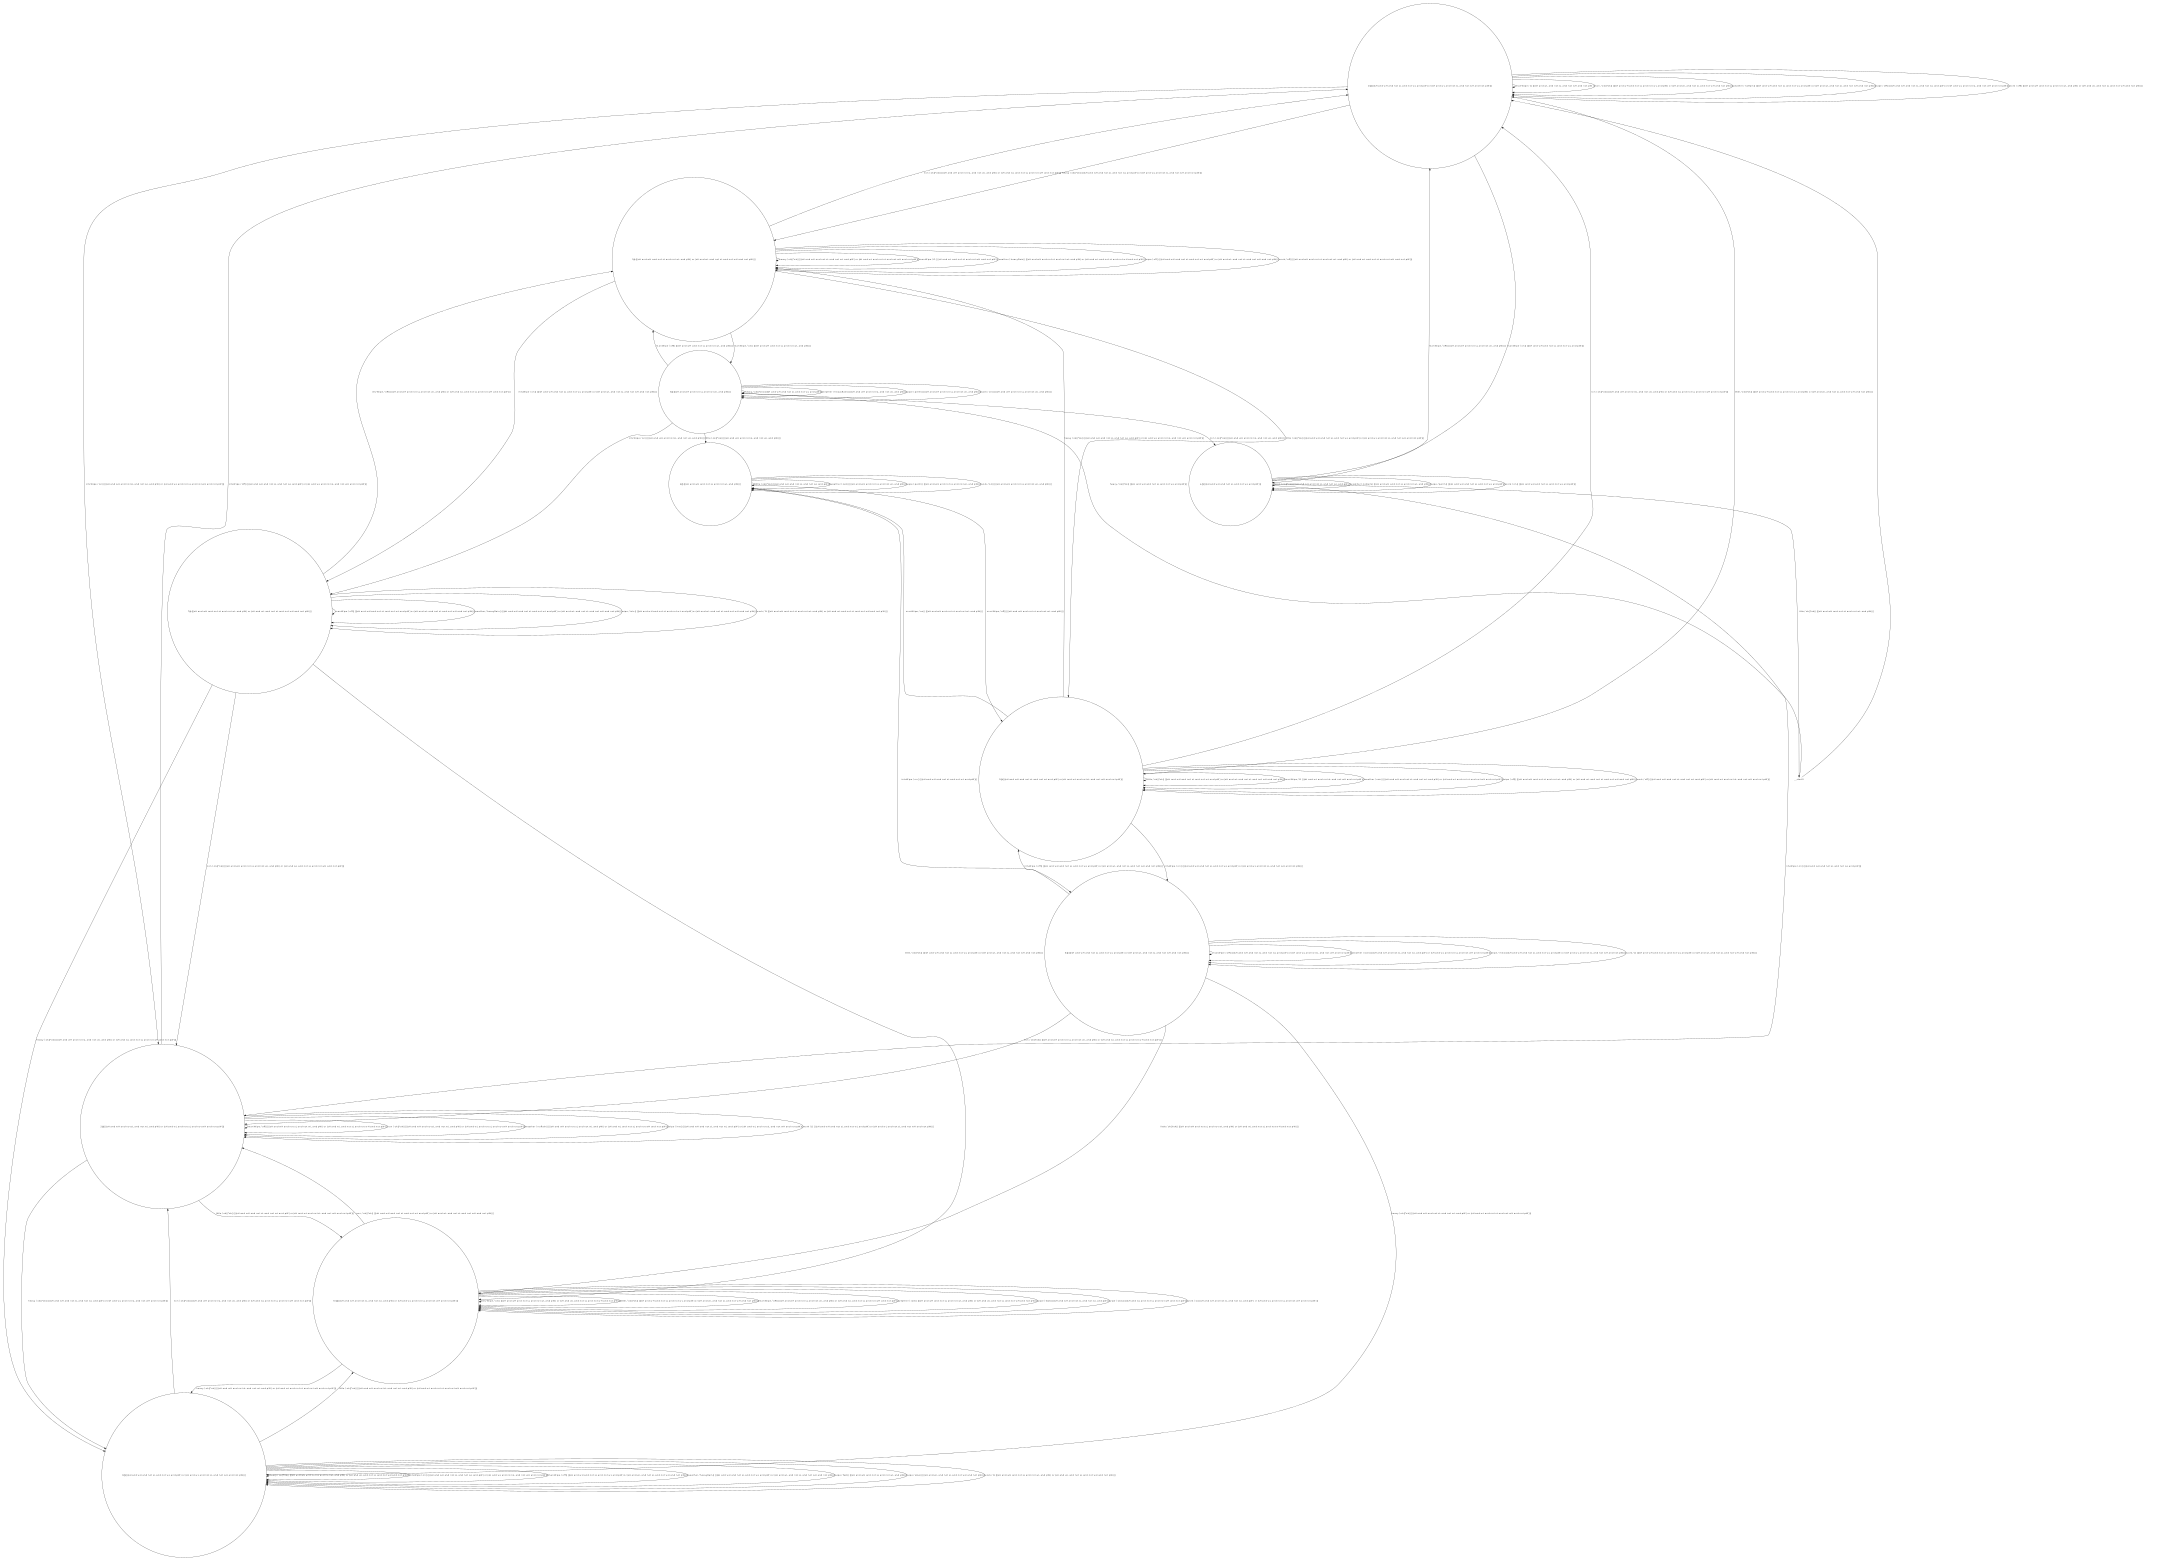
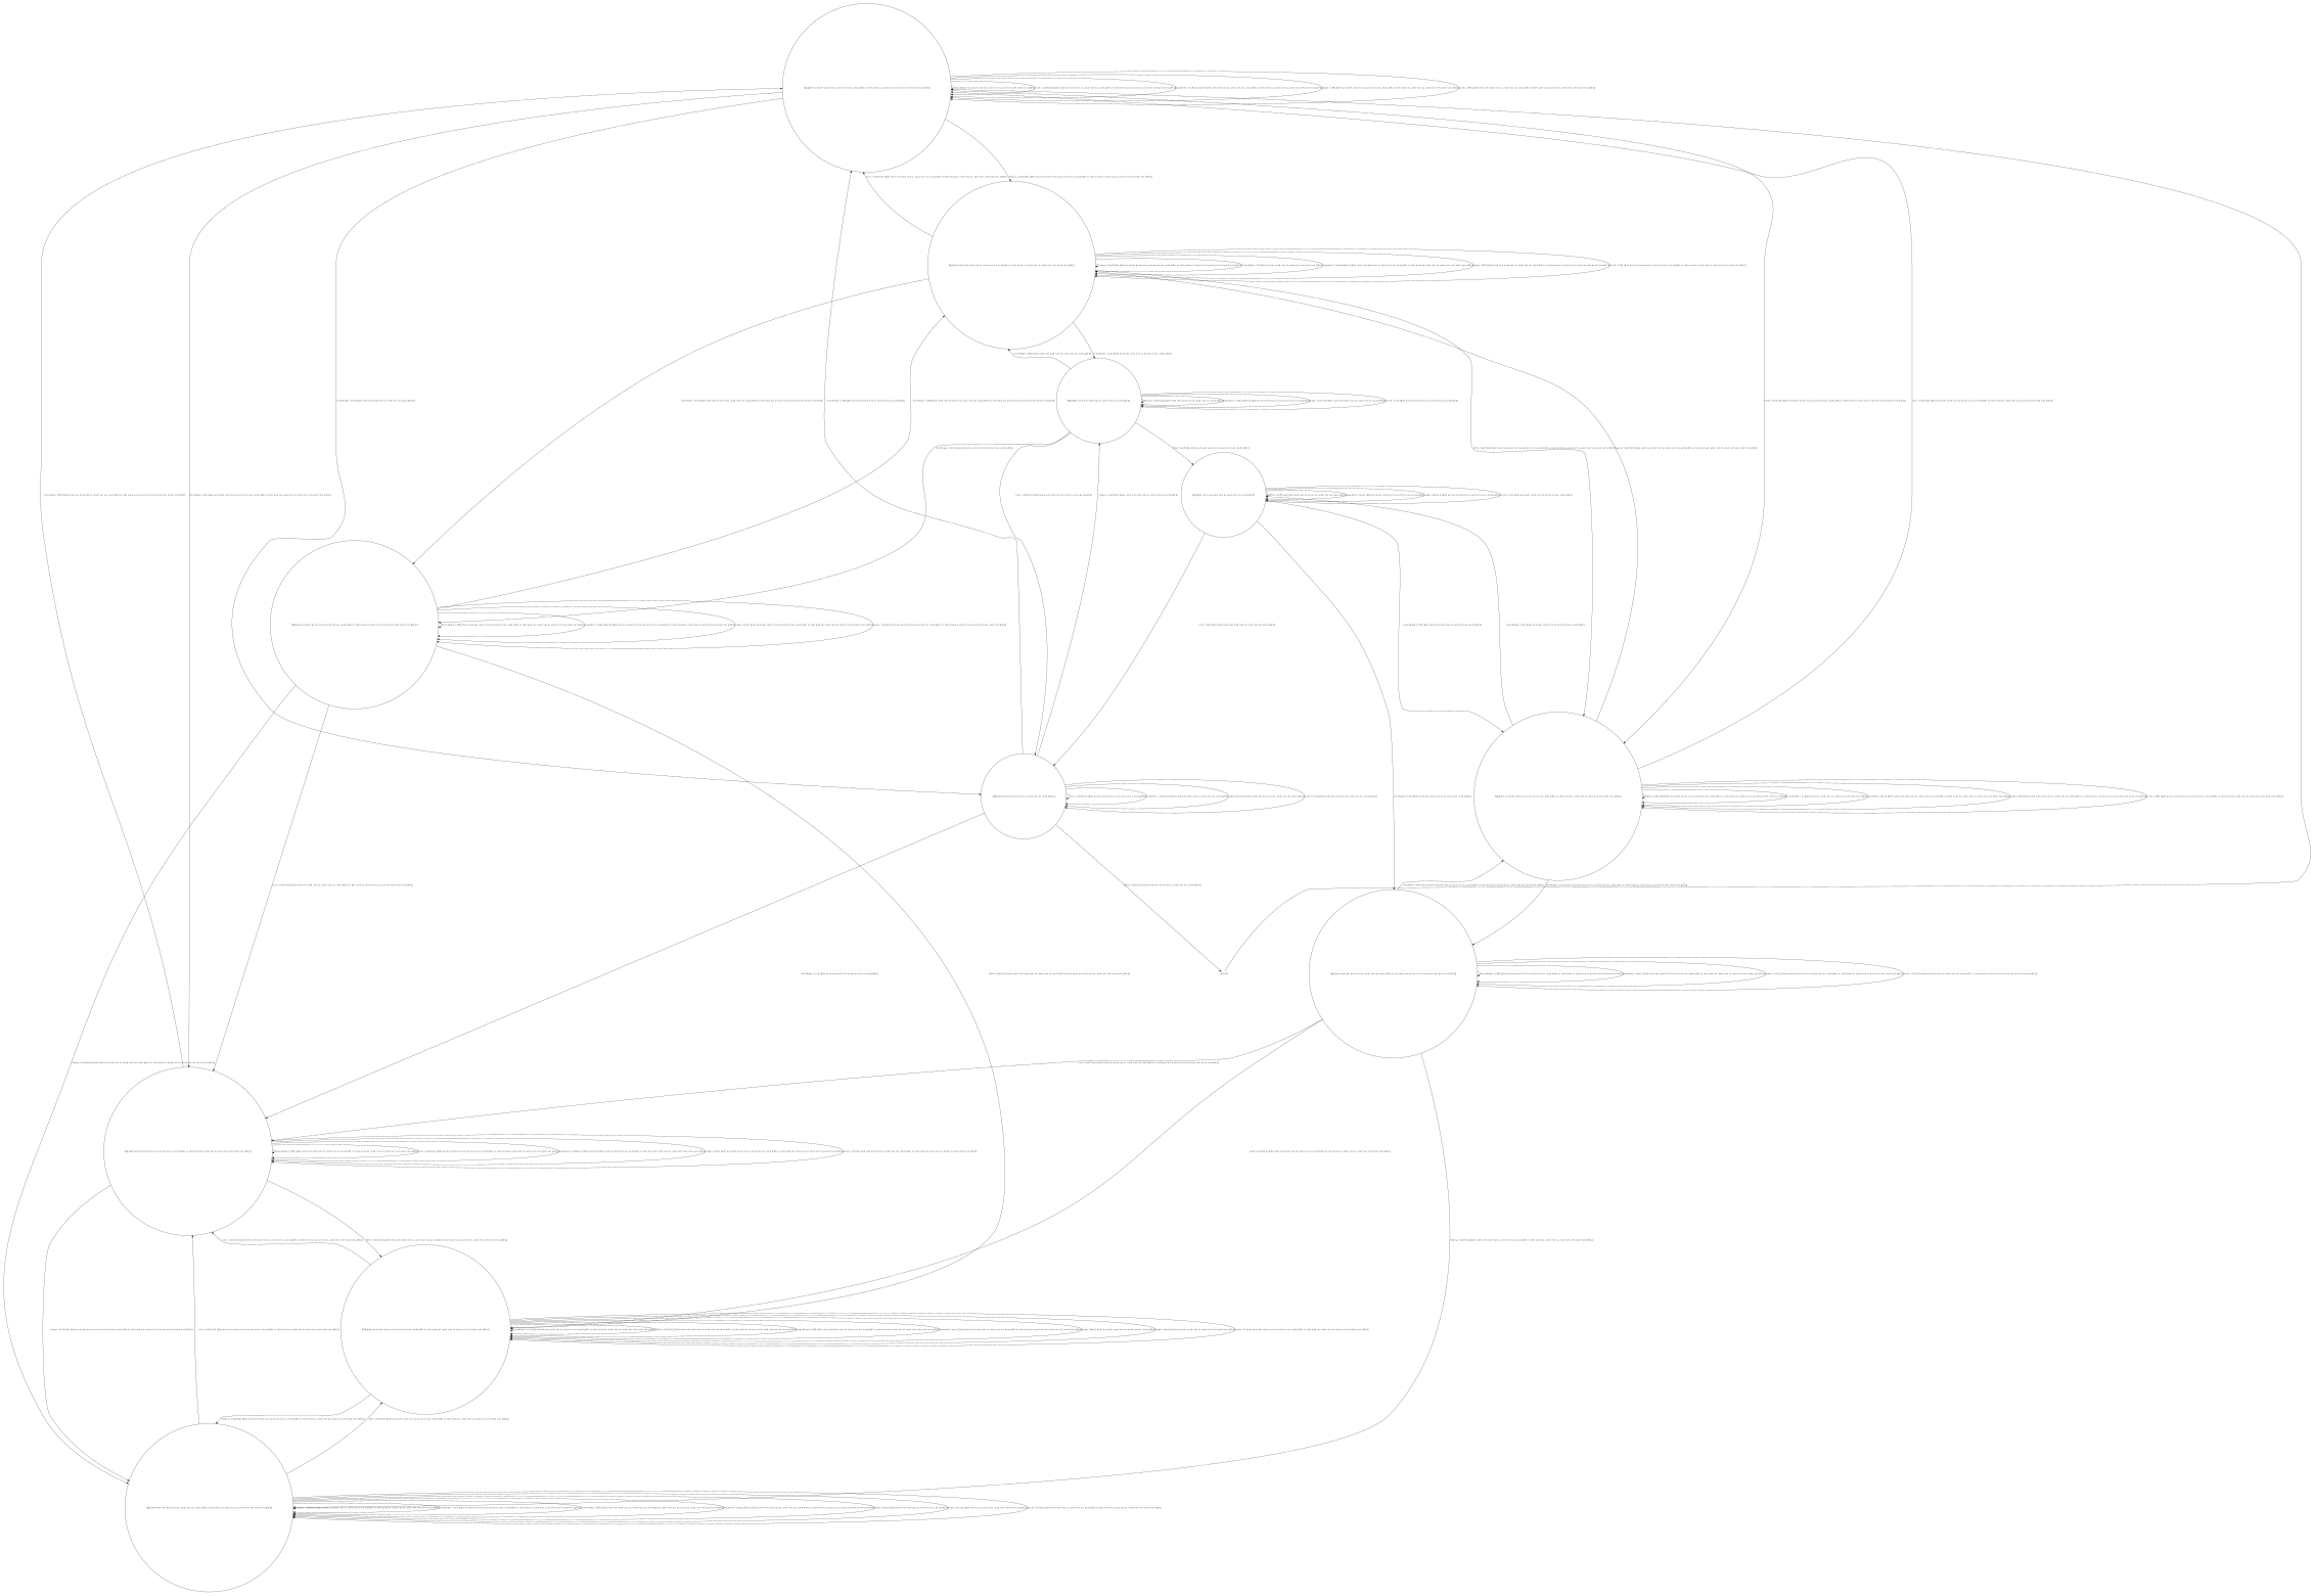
  digraph {
    fontname=Montserrat
    node [fontname=Montserrat shape=circle]
    edge [fontname=Montserrat lblstyle="above, sloped"]
    n1 [label="0@[((sH and wH and not sL and not wL and pW) or (sH and wL and not sL and not wH and not pW))]"]
    n2 [label="1@[((sH and wH and not sL and not wL and pW) or (sH and wL and not sL and not wH and not pW))]"]
    n3 [label="2@[((sH and wH and not sL and not wL and pW) or (sH and wL and not sL and not wH and not pW))]"]
    n4 [label="3@[((sH and wH and not sL and not wL and pW) or (sH and wL and not sL and not wH and not pW))]"]
    n5 [label="4@[((sH and wH and not sL and not wL and pW))]"]
    n6 [label="7@[((sH and wH and not sL and not wL and pW) or (sH and wL and not sL and not wH and not pW))]"]
    n7 [label="8@[((sH and wH and not sL and not wL and pW))]"]
    n8 [label="9@[((sH and wH and not sL and not wL and pW) or (sH and wL and not sL and not wH and not pW))]"]
    n9 [label="10@[((sH and wH and not sL and not wL and pW) or (sH and wL and not sL and not wH and not pW))]"]
    n10 [label="5@[((sH and wH and not sL and not wL and pW) or (sH and wL and not sL and not wH and not pW))]"]
    n11 [label="6@[((sH and wH and not sL and not wL and pW))]"]
    __start0 [height=0 shape=none width=0]
    n1 -> n1 [label="manWipe / Ω [((sH and wL and not sL and not wH and not pW))]"]
    n1 -> n1 [label="non / ok()*ok() [((sH and wH and not sL and not wL and pW) or (sH and wL and not sL and not wH and not pW))]"]
    n1 -> n1 [label="weather / noRain() [((sH and wH and not sL and not wL and pW) or (sH and wL and not sL and not wH and not pW))]"]
    n1 -> n1 [label="wipe / off() [((sH and wH and not sL and not wL and pW) or (sH and wL and not sL and not wH and not pW))]"]
    n1 -> n1 [label="work / off() [((sH and wH and not sL and not wL and pW) or (sH and wL and not sL and not wH and not pW))]"]
    n1 -> n2 [label="heavy / ok()*ok() [((sH and wH and not sL and not wL and pW) or (sH and wL and not sL and not wH and not pW))]"]
    n1 -> n3 [label="intvWipe / on() [((sH and wH and not sL and not wL and pW) or (sH and wL and not sL and not wH and not pW))]"]
    n1 -> n4 [label="little / ok()*ok() [((sH and wH and not sL and not wL and pW) or (sH and wL and not sL and not wH and not pW))]"]
    n1 -> n5 [label="manWipe / on() [((sH and wH and not sL and not wL and pW))]"]
    n2 -> n1 [label="non / ok()*ok() [((sH and wH and not sL and not wL and pW) or (sH and wL and not sL and not wH and not pW))]"]
    n2 -> n2 [label="heavy / ok()*ok() [((sH and wH and not sL and not wL and pW) or (sH and wL and not sL and not wH and not pW))]"]
    n2 -> n2 [label="manWipe / Ω [((sH and wL and not sL and not wH and not pW))]"]
    n2 -> n2 [label="weather / heavyRain() [((sH and wH and not sL and not wL and pW) or (sH and wL and not sL and not wH and not pW))]"]
    n2 -> n2 [label="wipe / off() [((sH and wH and not sL and not wL and pW) or (sH and wL and not sL and not wH and not pW))]"]
    n2 -> n2 [label="work / off() [((sH and wH and not sL and not wL and pW) or (sH and wL and not sL and not wH and not pW))]"]
    n2 -> n4 [label="little / ok()*ok() [((sH and wH and not sL and not wL and pW) or (sH and wL and not sL and not wH and not pW))]"]
    n2 -> n6 [label="intvWipe / on() [((sH and wH and not sL and not wL and pW) or (sH and wL and not sL and not wH and not pW))]"]
    n2 -> n7 [label="manWipe / on() [((sH and wH and not sL and not wL and pW))]"]
    n3 -> n1 [label="intvWipe / off() [((sH and wH and not sL and not wL and pW) or (sH and wL and not sL and not wH and not pW))]"]
    n3 -> n3 [label="manWipe / off() [((sH and wH and not sL and not wL and pW) or (sH and wL and not sL and not wH and not pW))]"]
    n3 -> n3 [label="non / ok()*ok() [((sH and wH and not sL and not wL and pW) or (sH and wL and not sL and not wH and not pW))]"]
    n3 -> n3 [label="weather / noRain() [((sH and wH and not sL and not wL and pW) or (sH and wL and not sL and not wH and not pW))]"]
    n3 -> n3 [label="wipe / intv() [((sH and wH and not sL and not wL and pW) or (sH and wL and not sL and not wH and not pW))]"]
    n3 -> n3 [label="work / Ω [((sH and wH and not sL and not wL and pW) or (sH and wL and not sL and not wH and not pW))]"]
    n3 -> n8 [label="heavy / ok()*ok() [((sH and wH and not sL and not wL and pW) or (sH and wL and not sL and not wH and not pW))]"]
    n3 -> n9 [label="little / ok()*ok() [((sH and wH and not sL and not wL and pW) or (sH and wL and not sL and not wH and not pW))]"]
    n4 -> n1 [label="non / ok()*ok() [((sH and wH and not sL and not wL and pW) or (sH and wL and not sL and not wH and not pW))]"]
    n4 -> n2 [label="heavy / ok()*ok() [((sH and wH and not sL and not wL and pW) or (sH and wL and not sL and not wH and not pW))]"]
    n4 -> n4 [label="little / ok()*ok() [((sH and wH and not sL and not wL and pW) or (sH and wL and not sL and not wH and not pW))]"]
    n4 -> n4 [label="manWipe / Ω [((sH and wL and not sL and not wH and not pW))]"]
    n4 -> n4 [label="weather / rain() [((sH and wH and not sL and not wL and pW) or (sH and wL and not sL and not wH and not pW))]"]
    n4 -> n4 [label="wipe / off() [((sH and wH and not sL and not wL and pW) or (sH and wL and not sL and not wH and not pW))]"]
    n4 -> n4 [label="work / off() [((sH and wH and not sL and not wL and pW) or (sH and wL and not sL and not wH and not pW))]"]
    n4 -> n10 [label="intvWipe / on() [((sH and wH and not sL and not wL and pW) or (sH and wL and not sL and not wH and not pW))]"]
    n4 -> n11 [label="manWipe / on() [((sH and wH and not sL and not wL and pW))]"]
    n5 -> n1 [label="manWipe / off() [((sH and wH and not sL and not wL and pW))]"]
    n5 -> n3 [label="intvWipe / on() [((sH and wH and not sL and not wL and pW))]"]
    n5 -> n5 [label="non / ok()*ok() [((sH and wH and not sL and not wL and pW))]"]
    n5 -> n5 [label="weather / noRain() [((sH and wH and not sL and not wL and pW))]"]
    n5 -> n5 [label="wipe / perm() [((sH and wH and not sL and not wL and pW))]"]
    n5 -> n5 [label="work / on() [((sH and wH and not sL and not wL and pW))]"]
-   __start0 -> n7 [label="heavy / ok()*ok() [((sH and wH and not sL and not wL and pW))]"]
+   n5 -> n7 [label="heavy / ok()*ok() [((sH and wH and not sL and not wL and pW))]"]
    n5 -> __start0 [label="little / ok()*ok() [((sH and wH and not sL and not wL and pW))]"]
    n6 -> n2 [label="intvWipe / off() [((sH and wH and not sL and not wL and pW) or (sH and wL and not sL and not wH and not pW))]"]
    n6 -> n3 [label="non / ok()*ok() [((sH and wH and not sL and not wL and pW) or (sH and wL and not sL and not wH and not pW))]"]
    n6 -> n6 [label="manWipe / off() [((sH and wH and not sL and not wL and pW) or (sH and wL and not sL and not wH and not pW))]"]
    n6 -> n6 [label="weather / heavyRain() [((sH and wH and not sL and not wL and pW) or (sH and wL and not sL and not wH and not pW))]"]
    n6 -> n6 [label="wipe / intv() [((sH and wH and not sL and not wL and pW) or (sH and wL and not sL and not wH and not pW))]"]
    n6 -> n6 [label="work / Ω [((sH and wH and not sL and not wL and pW) or (sH and wL and not sL and not wH and not pW))]"]
    n6 -> n8 [label="heavy / ok()*ok() [((sH and wH and not sL and not wL and pW) or (sH and wL and not sL and not wH and not pW))]"]
    n6 -> n9 [label="little / ok()*ok() [((sH and wH and not sL and not wL and pW) or (sH and wL and not sL and not wH and not pW))]"]
    n7 -> n2 [label="manWipe / off() [((sH and wH and not sL and not wL and pW))]"]
    n7 -> n5 [label="non / ok()*ok() [((sH and wH and not sL and not wL and pW))]"]
    n7 -> n6 [label="intvWipe / on() [((sH and wH and not sL and not wL and pW))]"]
    n7 -> n7 [label="heavy / ok()*ok() [((sH and wH and not sL and not wL and pW))]"]
    n7 -> n7 [label="weather / heavyRain() [((sH and wH and not sL and not wL and pW))]"]
    n7 -> n7 [label="wipe / perm() [((sH and wH and not sL and not wL and pW))]"]
    n7 -> n7 [label="work / on() [((sH and wH and not sL and not wL and pW))]"]
    n7 -> n11 [label="little / ok()*ok() [((sH and wH and not sL and not wL and pW))]"]
    n8 -> n3 [label="non / ok()*ok() [((sH and wH and not sL and not wL and pW) or (sH and wL and not sL and not wH and not pW))]"]
    n8 -> n8 [label="heavy / ok()*ok() [((sH and wH and not sL and not wL and pW) or (sH and wL and not sL and not wH and not pW))]"]
    n8 -> n8 [label="intvWipe / on() [((sH and wH and not sL and not wL and pW) or (sH and wL and not sL and not wH and not pW))]"]
    n8 -> n8 [label="manWipe / off() [((sH and wH and not sL and not wL and pW) or (sH and wL and not sL and not wH and not pW))]"]
    n8 -> n8 [label="weather / heavyRain() [((sH and wH and not sL and not wL and pW) or (sH and wL and not sL and not wH and not pW))]"]
    n8 -> n8 [label="wipe / fast() [((sH and wH and not sL and not wL and pW))]"]
    n8 -> n8 [label="wipe / slow() [((sH and wL and not sL and not wH and not pW))]"]
    n8 -> n8 [label="work / Ω [((sH and wH and not sL and not wL and pW) or (sH and wL and not sL and not wH and not pW))]"]
    n8 -> n9 [label="little / ok()*ok() [((sH and wH and not sL and not wL and pW) or (sH and wL and not sL and not wH and not pW))]"]
    n9 -> n3 [label="non / ok()*ok() [((sH and wH and not sL and not wL and pW) or (sH and wL and not sL and not wH and not pW))]"]
    n9 -> n8 [label="heavy / ok()*ok() [((sH and wH and not sL and not wL and pW) or (sH and wL and not sL and not wH and not pW))]"]
    n9 -> n9 [label="intvWipe / on() [((sH and wH and not sL and not wL and pW) or (sH and wL and not sL and not wH and not pW))]"]
    n9 -> n9 [label="little / ok()*ok() [((sH and wH and not sL and not wL and pW) or (sH and wL and not sL and not wH and not pW))]"]
    n9 -> n9 [label="manWipe / off() [((sH and wH and not sL and not wL and pW) or (sH and wL and not sL and not wH and not pW))]"]
    n9 -> n9 [label="weather / rain() [((sH and wH and not sL and not wL and pW) or (sH and wL and not sL and not wH and not pW))]"]
    n9 -> n9 [label="wipe / fast() [((sH and wH and not sL and not wL and pW))]"]
    n9 -> n9 [label="wipe / slow() [((sH and wL and not sL and not wH and not pW))]"]
    n9 -> n9 [label="work / Ω [((sH and wH and not sL and not wL and pW) or (sH and wL and not sL and not wH and not pW))]"]
    n10 -> n3 [label="non / ok()*ok() [((sH and wH and not sL and not wL and pW) or (sH and wL and not sL and not wH and not pW))]"]
    n10 -> n4 [label="intvWipe / off() [((sH and wH and not sL and not wL and pW) or (sH and wL and not sL and not wH and not pW))]"]
    n10 -> n8 [label="heavy / ok()*ok() [((sH and wH and not sL and not wL and pW) or (sH and wL and not sL and not wH and not pW))]"]
    n10 -> n9 [label="little / ok()*ok() [((sH and wH and not sL and not wL and pW) or (sH and wL and not sL and not wH and not pW))]"]
    n10 -> n10 [label="manWipe / off() [((sH and wH and not sL and not wL and pW) or (sH and wL and not sL and not wH and not pW))]"]
    n10 -> n10 [label="weather / rain() [((sH and wH and not sL and not wL and pW) or (sH and wL and not sL and not wH and not pW))]"]
    n10 -> n10 [label="wipe / intv() [((sH and wH and not sL and not wL and pW) or (sH and wL and not sL and not wH and not pW))]"]
    n10 -> n10 [label="work / Ω [((sH and wH and not sL and not wL and pW) or (sH and wL and not sL and not wH and not pW))]"]
    n11 -> n4 [label="manWipe / off() [((sH and wH and not sL and not wL and pW))]"]
+   n11 -> n5 [label="non / ok()*ok() [((sH and wH and not sL and not wL and pW))]"]
    n11 -> n10 [label="intvWipe / on() [((sH and wH and not sL and not wL and pW))]"]
    n11 -> n11 [label="little / ok()*ok() [((sH and wH and not sL and not wL and pW))]"]
    n11 -> n11 [label="weather / rain() [((sH and wH and not sL and not wL and pW))]"]
    n11 -> n11 [label="wipe / perm() [((sH and wH and not sL and not wL and pW))]"]
    n11 -> n11 [label="work / on() [((sH and wH and not sL and not wL and pW))]"]
    __start0 -> n1
  }
